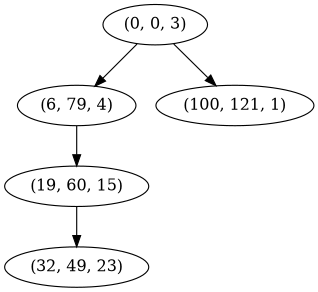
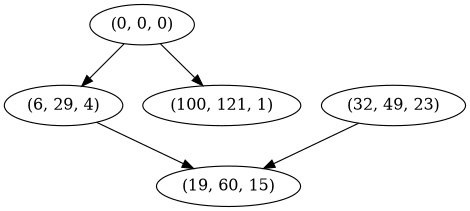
  digraph {
-   "(0, 0, 0)" [label="(0, 0, 3)"]
-   "(6, 79, 4)"
+   "(0, 0, 0)"
+   "(6, 79, 4)" [label="(6, 29, 4)"]
    "(100, 121, 1)"
    "(19, 60, 15)"
    n5 [label="(32, 49, 23)"]
    "(0, 0, 0)" -> "(6, 79, 4)"
    "(0, 0, 0)" -> "(100, 121, 1)"
    "(6, 79, 4)" -> "(19, 60, 15)"
-   "(19, 60, 15)" -> n5
+   n5 -> "(19, 60, 15)"
  }
